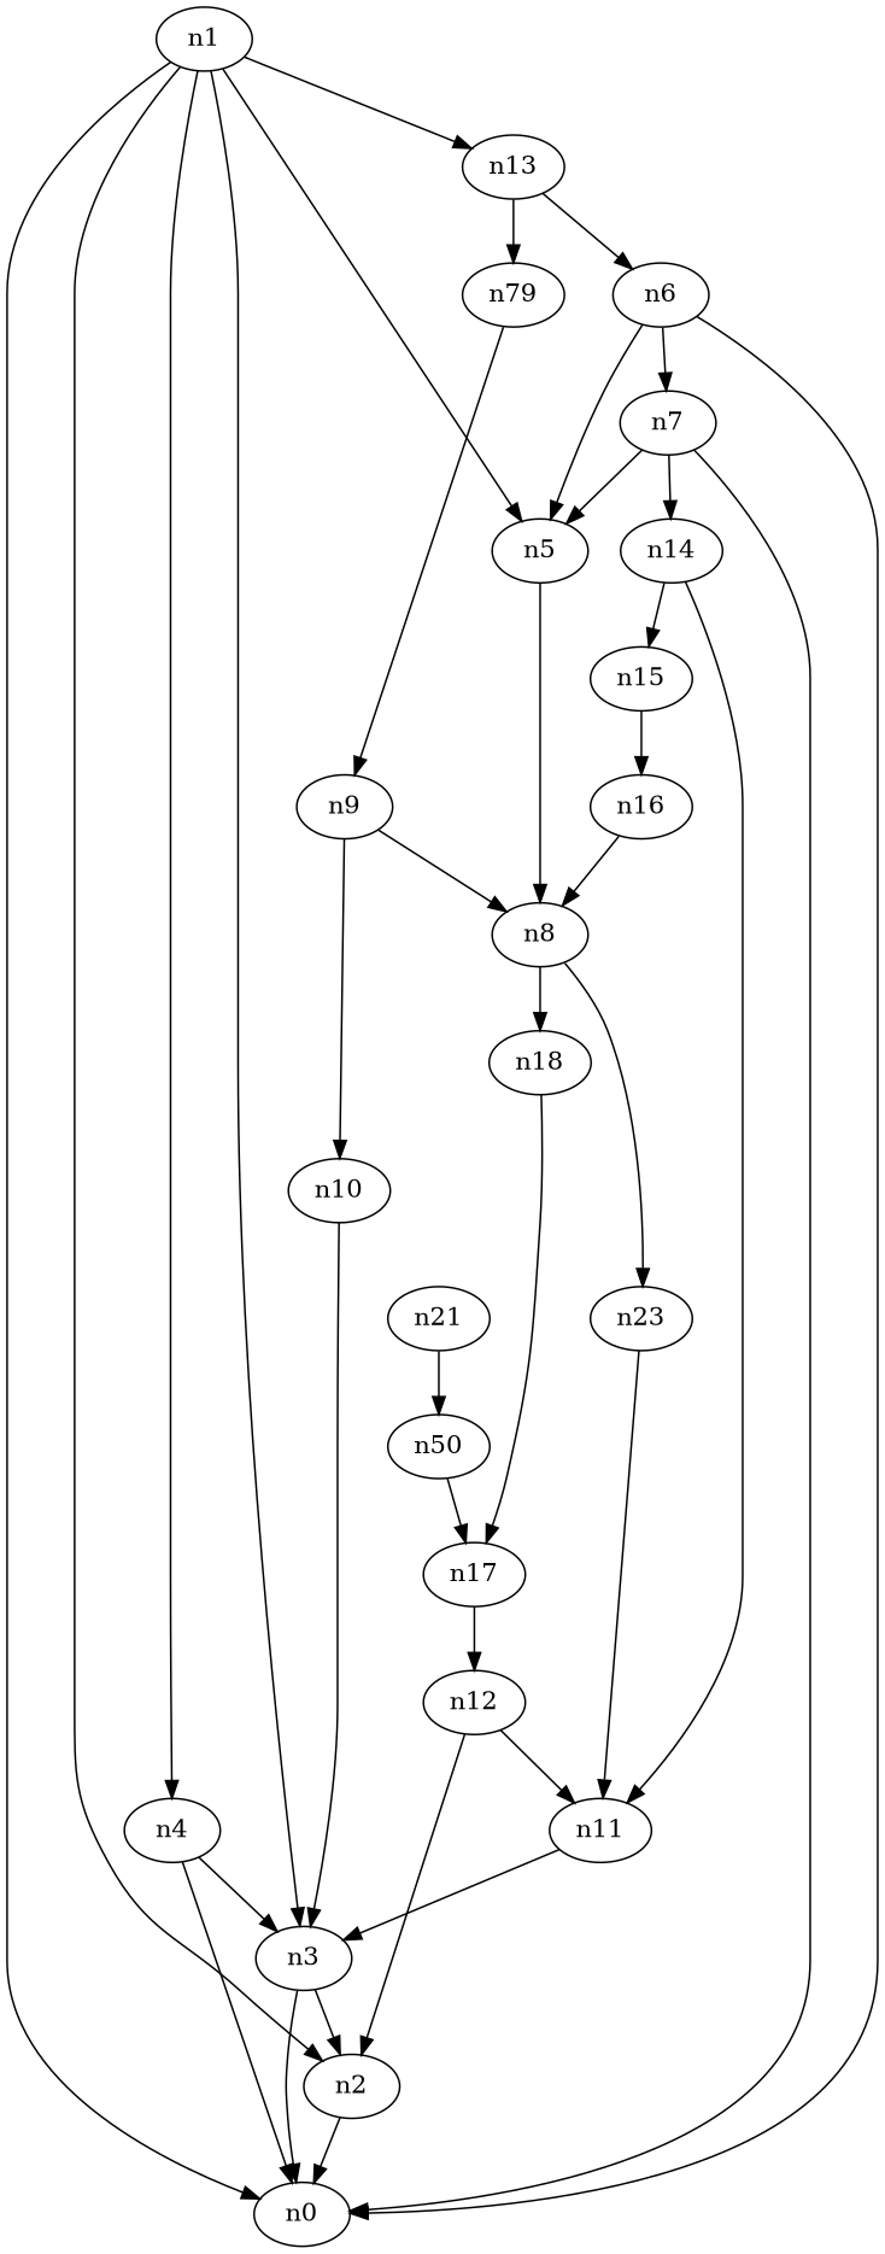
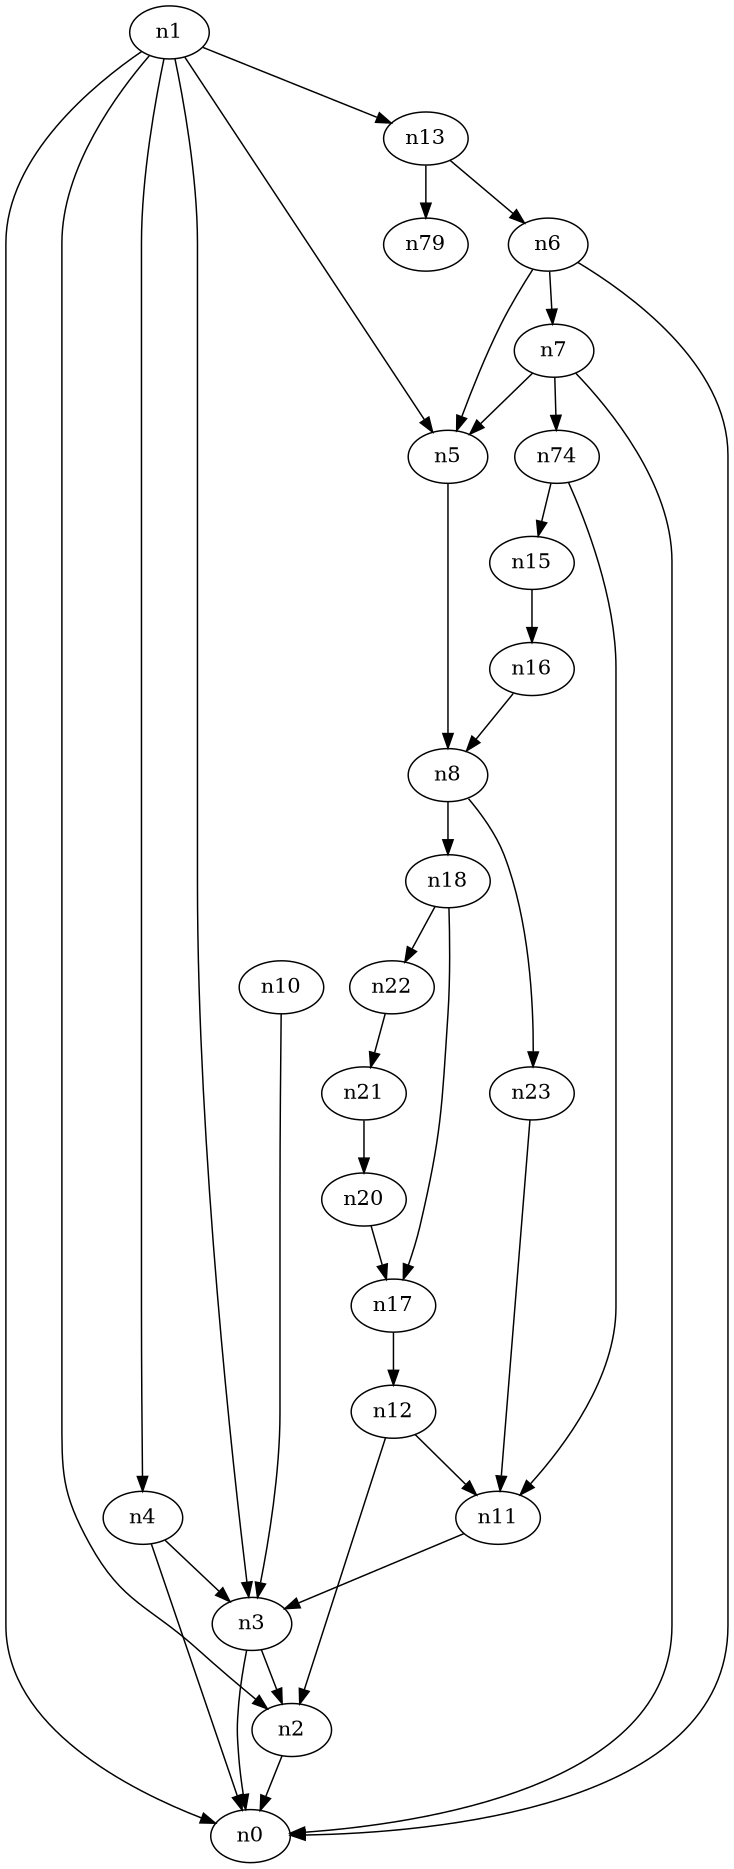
  digraph {
    n1
    n0
    n2
    n3
    n4
    n5
    n13
    n8
    n6
    n19 [label=n79]
    n18
    n23
    n7
-   n9
    n17
+   n22
    n11
-   n14
+   n14 [label=n74]
    n15
    n16
    n12
    n21
    n10
-   n20 [label=n50]
+   n20
    n1 -> n0
    n1 -> n2
    n1 -> n3
    n1 -> n4
    n1 -> n5
    n1 -> n13
    n2 -> n0
    n3 -> n0
    n3 -> n2
    n4 -> n0
    n4 -> n3
    n5 -> n8
    n13 -> n6
    n13 -> n19
    n8 -> n18
    n8 -> n23
    n6 -> n0
    n6 -> n5
    n6 -> n7
-   n19 -> n9
    n18 -> n17
+   n18 -> n22
    n23 -> n11
    n7 -> n0
    n7 -> n5
    n7 -> n14
-   n9 -> n8
-   n9 -> n10
    n17 -> n12
+   n22 -> n21
    n11 -> n3
    n14 -> n11
    n14 -> n15
    n15 -> n16
    n16 -> n8
    n12 -> n2
    n12 -> n11
    n21 -> n20
    n10 -> n3
    n20 -> n17
  }
